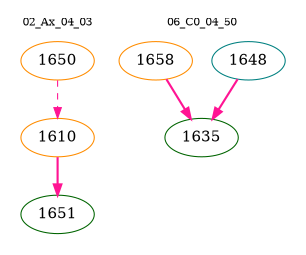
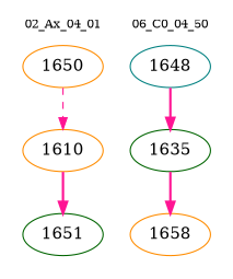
  digraph {
    fontname="DejaVu Serif"
    node [color=darkorange fontname="DejaVu Serif"]
    edge [color=deeppink fontname="DejaVu Serif" style=bold]
    n1 [label=1650]
    n2 [label=1610]
    n3 [color=darkgreen label=1651]
    n4 [color=teal label=1648]
    n5 [color=darkgreen label=1635]
    n6 [label=1658]
    subgraph cluster_1 {
      color=white
      fontsize=10
-     label="02_Ax_04_03"
+     label="02_Ax_04_01"
      n1
      n2
      n3
    }
    subgraph cluster_2 {
      color=white
      fontsize=10
      label="06_C0_04_50"
      n4
      n5
      n6
    }
    n1 -> n2 [style=dashed]
    n2 -> n3
    n4 -> n5
-   n6 -> n5
+   n5 -> n6
  }
